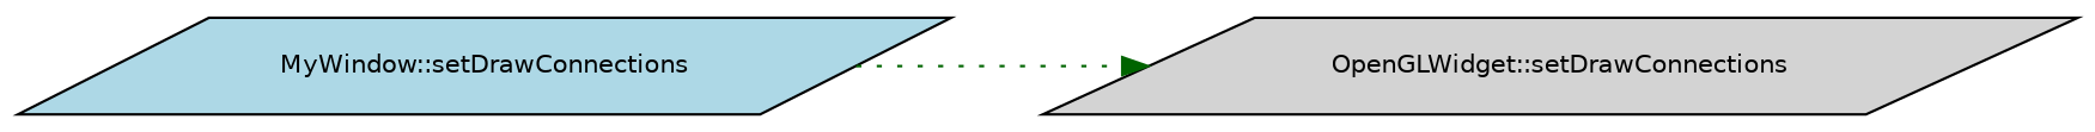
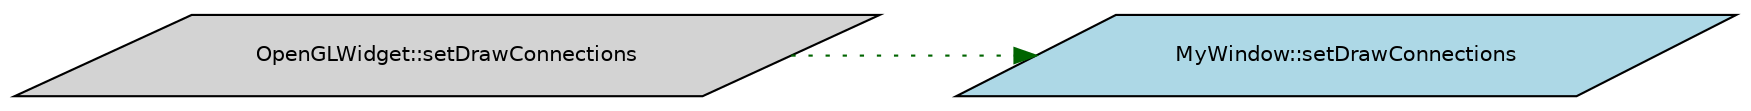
  digraph {
    rankdir=LR
    node [color=black fontname=Helvetica fontsize=10 shape=parallelogram style=filled]
    n1 [fillcolor=lightblue fontcolor=black height=0.2 label="MyWindow::setDrawConnections" width=0.4]
    n2 [fillcolor=lightgrey height=0.2 label="OpenGLWidget::setDrawConnections" width=0.4]
-   n1 -> n2 [color=darkgreen fontname=Helvetica fontsize=10 labelfontname=Helvetica labelfontsize=10 style=dotted]
+   n2 -> n1 [color=darkgreen fontname=Helvetica fontsize=10 labelfontname=Helvetica labelfontsize=10 style=dotted]
  }
